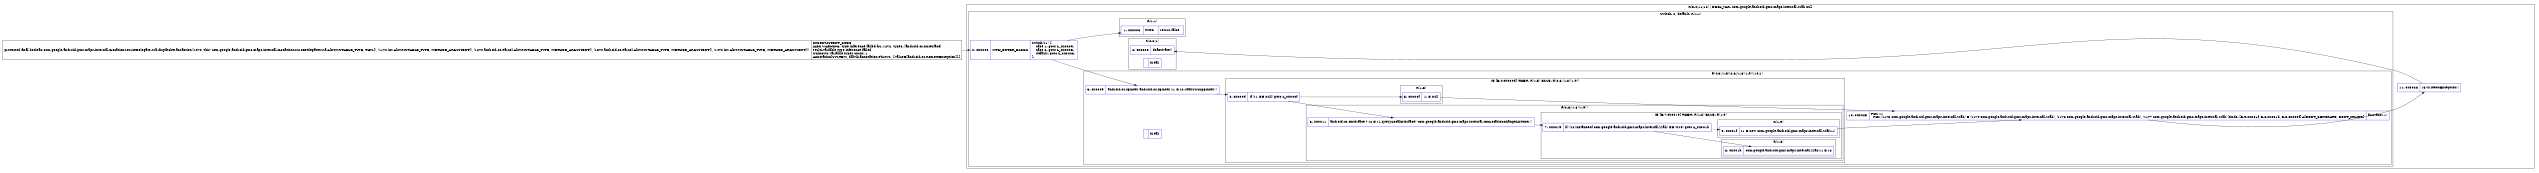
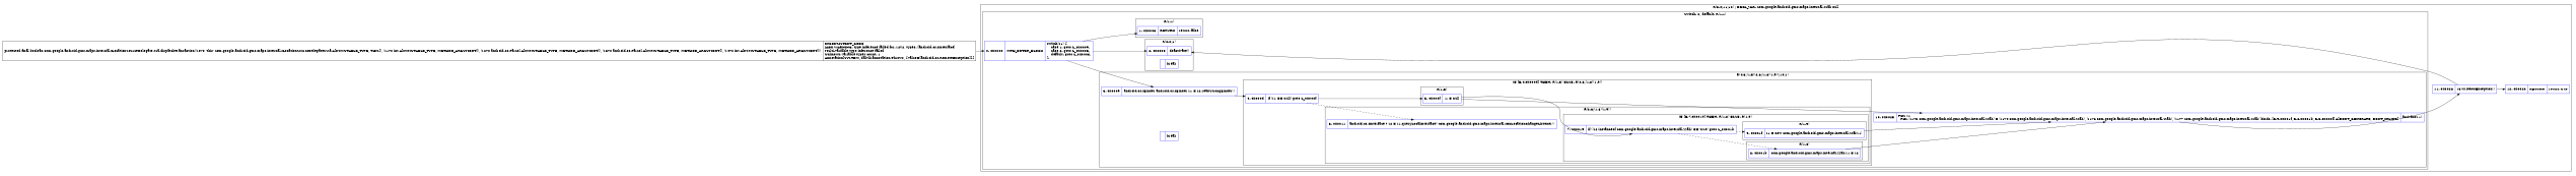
  digraph {
    rankdir=LR
    node [color=blue shape=record]
    n1 [label="{5\:\ 0x000f|r1 = null\l}"]
    n2 [label="{8\:\ 0x001b|com.google.android.gms.maps.internal.zzah r1 = r2\l}"]
    n3 [label="{9\:\ 0x001f|r1 = new com.google.android.gms.maps.internal.zzai(r1)\l}"]
    n4 [label="{7\:\ 0x0019|if ((r2 instanceof com.google.android.gms.maps.internal.zzah) == true) goto L_0x001b\l}"]
    n5 [label="{6\:\ 0x0011|android.os.IInterface ? r2 = r1.queryLocalInterface(\"com.google.android.gms.maps.internal.IOnLocationChangeListener\")\l}"]
    n6 [label="{4\:\ 0x000d|if (r1 == null) goto L_0x000f\l}"]
    n7 [label="{3\:\ 0x0009|android.os.IBinder android.os.IBinder r1 = r2.readStrongBinder()\l}"]
    n8 [label="{10\:\ 0x0025|PHI: r1 \l  PHI: (r1v3 com.google.android.gms.maps.internal.zzah) = (r1v4 com.google.android.gms.maps.internal.zzah), (r1v6 com.google.android.gms.maps.internal.zzah), (r1v7 com.google.android.gms.maps.internal.zzah) binds: [B:9:0x001f, B:8:0x001b, B:5:0x000f] A[DONT_GENERATE, DONT_INLINE]\l|activate(r1)\l}"]
    n9 [label="{|break\l}"]
    n10 [label="{2\:\ 0x0005|deactivate()\l}"]
    n11 [label="{|break\l}"]
-   n12 [label="{1\:\ 0x0003|TYPE\l|return false\l}"]
+   n12 [label="{1\:\ 0x0003|RETURN\l|return false\l}"]
    n13 [label="{0\:\ 0x0000|MTH_ENTER_BLOCK\l|switch(r1) \{\l    case 1: goto L_0x0009;\l    case 2: goto L_0x0005;\l    default: goto L_0x0003;\l\}\l}"]
    n14 [label="{11\:\ 0x0028|r3.writeNoException()\l}"]
+   n15 [label="{12\:\ 0x002c|RETURN\l|return true\l}"]
    n16 [label="{protected final boolean com.google.android.gms.maps.internal.ILocationSourceDelegate.zza.dispatchTransaction((r0v0 'this' com.google.android.gms.maps.internal.ILocationSourceDelegate$zza A[IMMUTABLE_TYPE, THIS]), (r1v0 int A[IMMUTABLE_TYPE, METHOD_ARGUMENT]), (r2v0 android.os.Parcel A[IMMUTABLE_TYPE, METHOD_ARGUMENT]), (r3v0 android.os.Parcel A[IMMUTABLE_TYPE, METHOD_ARGUMENT]), (r4v0 int A[IMMUTABLE_TYPE, METHOD_ARGUMENT]))  | INCONSISTENT_CODE\lJADX WARNING: type inference failed for: r2v2, types: [android.os.IInterface]\lMulti\-variable type inference failed\lUnknown variable types count: 1\lAnnotation[SYSTEM, dalvik.annotation.Throws, \{value=[android.os.RemoteException]\}]\l}" color=""]
    subgraph cluster_1 {
      label="R(3:0|11|12) | DECL_VAR: com.google.android.gms.maps.internal.zzah null\l"
      n14
+     n15
      subgraph cluster_2 {
        label="Switch: 2, default: R(1:1)"
        n13
        subgraph cluster_3 {
          label="R(4:3|(1:5)(2:6|(1:8)(1:9))|10|1)"
          n7
          n8
          n9
          subgraph cluster_4 {
            label="IF [B:4:0x000d] THEN: R(1:5) ELSE: R(2:6|(1:8)(1:9))"
            n6
            subgraph cluster_5 {
              label="R(1:5)"
              n1
            }
            subgraph cluster_6 {
              label="R(2:6|(1:8)(1:9))"
              n5
              subgraph cluster_7 {
                label="IF [B:7:0x0019] THEN: R(1:8) ELSE: R(1:9)"
                n4
                subgraph cluster_8 {
                  label="R(1:8)"
                  n2
                }
                subgraph cluster_9 {
                  label="R(1:9)"
                  n3
                }
              }
            }
          }
        }
        subgraph cluster_10 {
          label="R(2:2|1)"
          n10
          n11
        }
        subgraph cluster_11 {
          label="R(1:1)"
          n12
        }
      }
    }
    n1 -> n8
+   n2 -> n8
    n3 -> n8
-   n4 -> n2
+   n4 -> n2 [style=dashed]
    n4 -> n3 [style=dashed]
-   n5 -> n4
+   n1 -> n4
    n6 -> n1
-   n6 -> n5 [style=solid]
+   n6 -> n5 [style=dashed]
    n7 -> n6
    n8 -> n14
    n13 -> n7
+   n13 -> n10
    n13 -> n12
    n14 -> n10
+   n14 -> n15
    n16 -> n13
  }
